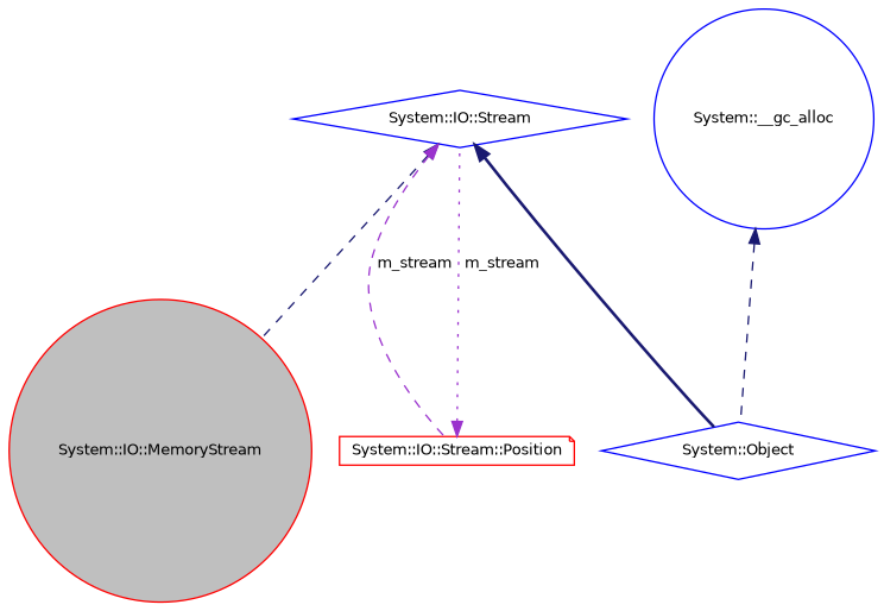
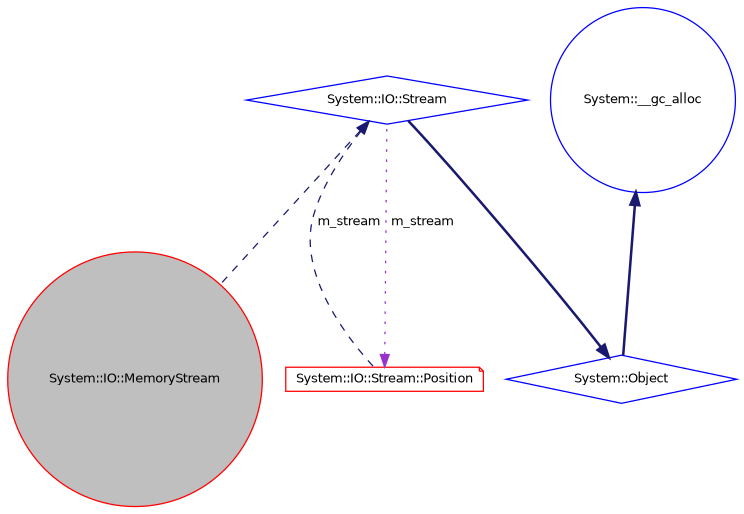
  digraph {
    node [color=blue fillcolor=white fontname=Helvetica fontsize=10 shape=circle style=filled]
    edge [color=midnightblue dir=back fontname=Helvetica fontsize=10 labelfontname=Helvetica labelfontsize=10 style=dashed]
    n1 [color=red fillcolor=grey75 fontcolor=black height=0.2 label="System::IO::MemoryStream" width=0.4]
    n2 [height=0.2 label="System::IO::Stream" shape=diamond width=0.4]
    n3 [color=red height=0.2 label="System::IO::Stream::Position" shape=note width=0.4]
    n4 [height=0.2 label="System::Object" shape=diamond width=0.4]
    n5 [height=0.2 label="System::__gc_alloc" width=0.4]
    n2 -> n1
-   n2 -> n3 [color=darkorchid3 label=" m_stream"]
+   n2 -> n3 [label=" m_stream"]
    n3 -> n2 [color=darkorchid3 label=" m_stream" style=dotted]
-   n2 -> n4 [style=bold]
-   n5 -> n4
+   n4 -> n2 [style=bold]
+   n5 -> n4 [style=bold]
  }
